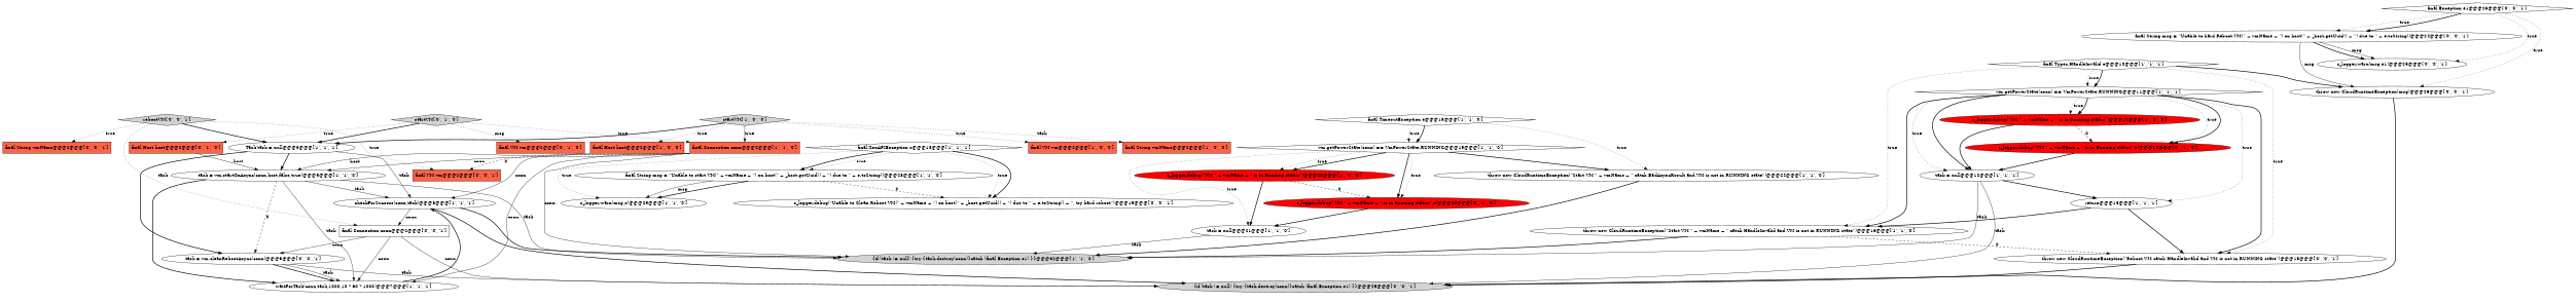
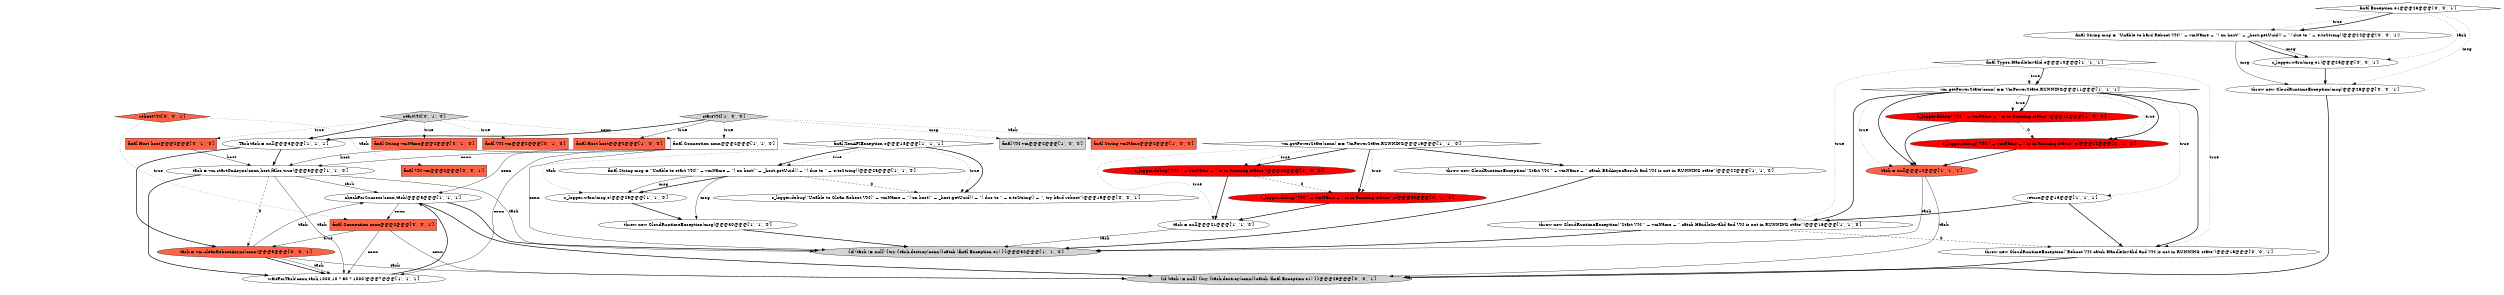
  digraph {
    node [fillcolor=white shape=ellipse style=filled]
    edge [style=bold]
    n1 [fillcolor=tomato label="final Host host@@@2@@@['0', '1', '0']" shape=box]
    n2 [label="task = vm.startOnAsync(conn,host,false,true)@@@5@@@['1', '1', '0']"]
    n3 [label="checkForSuccess(conn,task)@@@8@@@['1', '1', '1']"]
    n4 [fillcolor=lightgray label="{if (task != null) {try {task.destroy(conn)}catch (final Exception e1) }}@@@32@@@['1', '1', '0']"]
    n5 [label="waitForTask(conn,task,1000,10 * 60 * 1000)@@@7@@@['1', '1', '1']"]
-   n6 [label="task = vm.cleanRebootAsync(conn)@@@5@@@['0', '0', '1']"]
+   n6 [fillcolor=tomato label="task = vm.cleanRebootAsync(conn)@@@5@@@['0', '0', '1']"]
    n7 [fillcolor=tomato label="final VM vm@@@2@@@['0', '0', '1']" shape=box]
-   n8 [fillcolor=tomato label="final VM vm@@@2@@@['1', '0', '0']" shape=box]
+   n8 [fillcolor=lightgray label="final VM vm@@@2@@@['1', '0', '0']" shape=box]
    n9 [label="throw new CloudRuntimeException(\"Start VM \" + vmName + \" catch BadAsyncResult and VM is not in RUNNING state\")@@@24@@@['1', '1', '0']"]
    n10 [fillcolor=red label="s_logger.debug(\"VM \" + vmName + \" is in Running status\",e)@@@12@@@['0', '1', '0']"]
-   n11 [label="task = null@@@12@@@['1', '1', '1']"]
+   n11 [fillcolor=tomato label="task = null@@@12@@@['1', '1', '1']"]
    n12 [fillcolor=lightgray label="{if (task != null) {try {task.destroy(conn)}catch (final Exception e1) }}@@@29@@@['0', '0', '1']"]
    n13 [label="return@@@13@@@['1', '1', '1']"]
-   n14 [label="final Connection conn@@@2@@@['0', '0', '1']" shape=box]
+   n14 [fillcolor=tomato label="final Connection conn@@@2@@@['0', '0', '1']" shape=box]
    n15 [label="throw new CloudRuntimeException(\"Start VM \" + vmName + \" catch HandleInvalid and VM is not in RUNNING state\")@@@16@@@['1', '1', '0']"]
    n16 [label="throw new CloudRuntimeException(\"Reboot VM catch HandleInvalid and VM is not in RUNNING state\")@@@15@@@['0', '0', '1']"]
    n17 [label="final String msg = \"Unable to hard Reboot VM(\" + vmName + \") on host(\" + _host.getUuid() + \") due to \" + e.toString()@@@24@@@['0', '0', '1']"]
    n18 [label="throw new CloudRuntimeException(msg)@@@26@@@['0', '0', '1']"]
    n19 [label="s_logger.warn(msg,e1)@@@25@@@['0', '0', '1']"]
    n20 [label="vm.getPowerState(conn) == VmPowerState.RUNNING@@@19@@@['1', '1', '0']" shape=diamond]
    n21 [fillcolor=red label="s_logger.debug(\"VM \" + vmName + \" is in Running status\")@@@20@@@['1', '0', '0']"]
    n22 [fillcolor=red label="s_logger.debug(\"VM \" + vmName + \" is in Running status\",e)@@@20@@@['0', '1', '0']"]
    n23 [label="task = null@@@21@@@['1', '1', '0']"]
    n24 [fillcolor=tomato label="final String vmName@@@2@@@['1', '0', '0']" shape=box]
    n25 [label="final Types.HandleInvalid e@@@10@@@['1', '1', '1']" shape=diamond]
    n26 [label="vm.getPowerState(conn) == VmPowerState.RUNNING@@@11@@@['1', '1', '1']" shape=diamond]
    n27 [fillcolor=red label="s_logger.debug(\"VM \" + vmName + \" is in Running status\")@@@12@@@['1', '0', '0']"]
    n28 [label="Task task = null@@@3@@@['1', '1', '1']"]
-   n29 [fillcolor=lightgray label="rebootVM['0', '0', '1']" shape=diamond]
-   n30 [fillcolor=tomato label="final String vmName@@@2@@@['0', '0', '1']" shape=box]
+   n29 [fillcolor=tomato label="rebootVM['0', '0', '1']" shape=diamond]
+   n31 [fillcolor=tomato label="final String vmName@@@2@@@['0', '1', '0']" shape=box]
    n32 [fillcolor=tomato label="final VM vm@@@2@@@['0', '1', '0']" shape=box]
    n33 [label="final XenAPIException e@@@18@@@['1', '1', '1']" shape=diamond]
    n34 [label="s_logger.debug(\"Unable to Clean Reboot VM(\" + vmName + \") on host(\" + _host.getUuid() + \") due to \" + e.toString() + \", try hard reboot\")@@@19@@@['0', '0', '1']"]
    n35 [label="final String msg = \"Unable to start VM(\" + vmName + \") on host(\" + _host.getUuid() + \") due to \" + e.toString()@@@28@@@['1', '1', '0']"]
    n36 [label="s_logger.warn(msg,e)@@@29@@@['1', '1', '0']"]
+   n37 [label="throw new CloudRuntimeException(msg)@@@30@@@['1', '1', '0']"]
    n38 [label="final Exception e1@@@23@@@['0', '0', '1']" shape=diamond]
    n39 [fillcolor=lightgray label="startVM['0', '1', '0']" shape=diamond]
-   n40 [fillcolor=tomato label="final Connection conn@@@2@@@['1', '1', '0']" shape=box]
+   n40 [label="final Connection conn@@@2@@@['1', '1', '0']" shape=box]
    n41 [fillcolor=lightgray label="startVM['1', '0', '0']" shape=diamond]
    n42 [fillcolor=tomato label="final Host host@@@2@@@['1', '0', '0']" shape=box]
-   n43 [label="final TimeoutException e@@@18@@@['1', '1', '0']" shape=diamond]
    n1 -> n2 [label=host style=solid]
    n2 -> n3 [label=task style=solid]
    n2 -> n4 [label=task style=solid]
    n2 -> n5
    n2 -> n5 [label=task style=solid]
    n2 -> n6 [label=0 style=dashed]
    n3 -> n4
    n3 -> n12
    n3 -> n14 [label=conn style=solid]
    n5 -> n3
-   n28 -> n3 [label=task style=solid]
+   n6 -> n3 [label=task style=solid]
    n6 -> n5
    n6 -> n5 [label=task style=solid]
    n6 -> n12 [label=task style=solid]
    n9 -> n4
    n10 -> n11
    n11 -> n4 [label=task style=solid]
    n11 -> n12 [label=task style=solid]
-   n11 -> n13
    n13 -> n15
    n13 -> n16
    n14 -> n5 [label=conn style=solid]
-   n14 -> n6 [label=conn style=solid]
+   n14 -> n6 [label=true style=solid]
    n14 -> n12 [label=conn style=solid]
    n15 -> n4
    n15 -> n16 [label=0 style=dashed]
    n16 -> n12
    n17 -> n18 [label=msg style=solid]
    n17 -> n19 [label=msg style=solid]
    n17 -> n19
    n18 -> n12
-   n25 -> n18
+   n19 -> n18
    n20 -> n9
    n20 -> n21
    n20 -> n21 [label=true style=dotted]
    n20 -> n22
    n20 -> n22 [label=true style=dotted]
    n20 -> n23 [label=true style=dotted]
    n21 -> n22 [label=0 style=dashed]
    n21 -> n23
    n22 -> n23
    n23 -> n4 [label=task style=solid]
    n25 -> n15 [label=true style=dotted]
    n25 -> n16 [label=true style=dotted]
    n25 -> n26 [label=true style=dotted]
    n25 -> n26
    n26 -> n10 [label=true style=dotted]
    n26 -> n10
    n26 -> n11 [label=true style=dotted]
    n26 -> n11
    n26 -> n13 [label=true style=dotted]
    n26 -> n15
    n26 -> n16
    n26 -> n27 [label=true style=dotted]
    n26 -> n27
    n27 -> n10 [label=0 style=dashed]
    n27 -> n11
    n28 -> n2
    n28 -> n6
-   n29 -> n7 [label=true style=dotted]
-   n29 -> n14 [label=task style=dotted]
-   n29 -> n28
-   n29 -> n30 [label=true style=dotted]
+   n29 -> n7 [label=task style=dotted]
+   n29 -> n14 [label=true style=dotted]
    n33 -> n34 [label=true style=dotted]
    n33 -> n34
    n33 -> n35 [label=true style=dotted]
    n33 -> n35
-   n33 -> n36 [label=true style=dotted]
+   n33 -> n36 [label=task style=dotted]
    n35 -> n34 [label=0 style=dashed]
    n35 -> n36
    n35 -> n36 [label=msg style=solid]
+   n35 -> n37 [label=msg style=solid]
+   n36 -> n37
+   n37 -> n4
    n38 -> n17 [label=true style=dotted]
    n38 -> n17
-   n38 -> n18 [label=true style=dotted]
-   n38 -> n19 [label=true style=dotted]
+   n38 -> n18 [label=msg style=dotted]
+   n38 -> n19 [label=task style=dotted]
    n39 -> n1 [label=true style=dotted]
    n39 -> n28
-   n39 -> n32 [label=msg style=dotted]
-   n39 -> n40 [label=true style=dotted]
+   n39 -> n31 [label=true style=dotted]
+   n39 -> n32 [label=true style=dotted]
+   n39 -> n40 [label=conn style=dotted]
    n40 -> n2 [label=conn style=solid]
    n40 -> n3 [label=conn style=solid]
    n40 -> n4 [label=conn style=solid]
    n40 -> n5 [label=conn style=solid]
-   n40 -> n7 [label=0 style=dashed]
-   n41 -> n8 [label=true style=dotted]
+   n41 -> n8 [label=msg style=dotted]
    n41 -> n24 [label=task style=dotted]
    n41 -> n28
-   n41 -> n40 [label=true style=solid]
-   n41 -> n42 [label=true style=dotted]
+   n41 -> n40 [label=true style=dotted]
+   n41 -> n42 [label=true style=solid]
    n42 -> n2 [label=host style=solid]
-   n43 -> n9 [label=true style=dotted]
-   n43 -> n20
-   n43 -> n20 [label=true style=dotted]
  }
